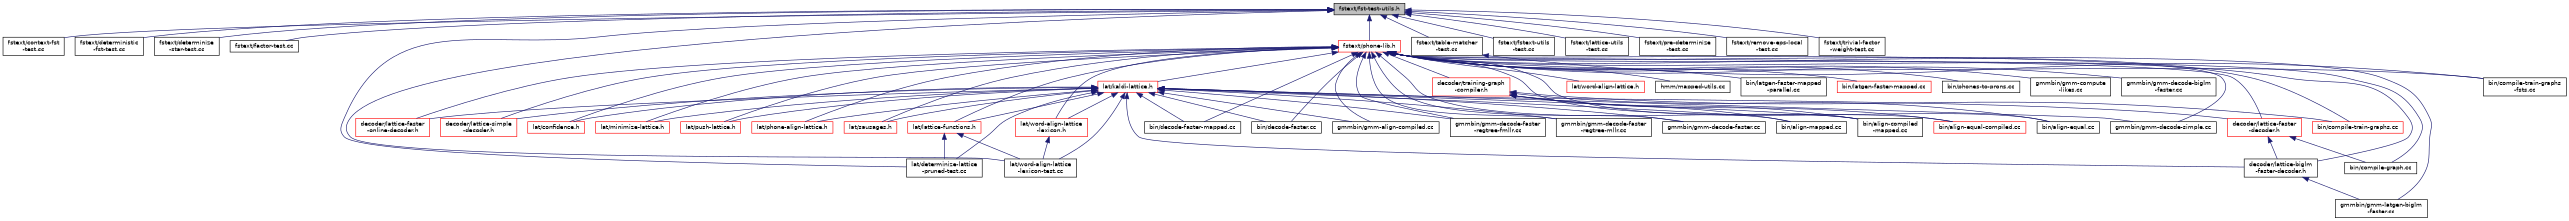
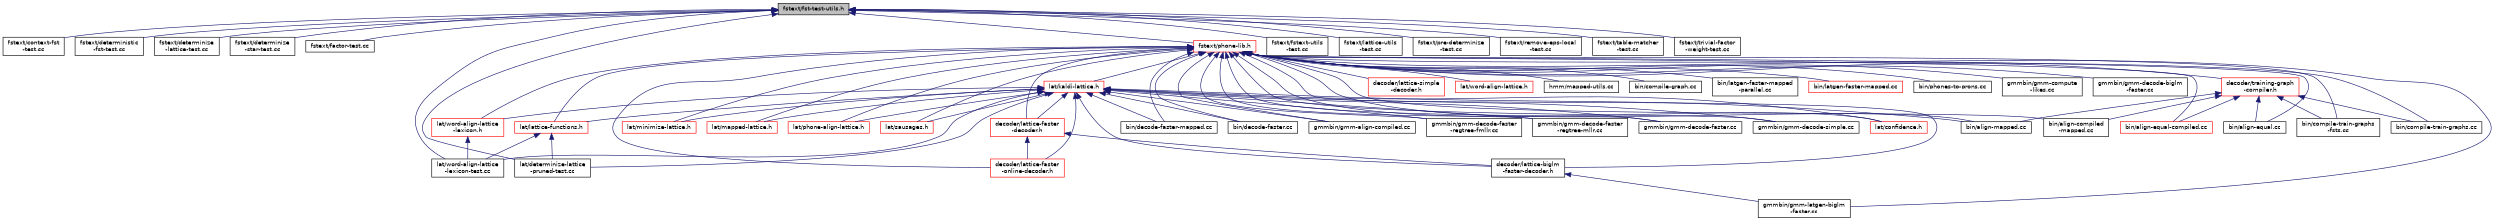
  digraph {
    node [color=black fillcolor=white fontname=Helvetica fontsize=10 shape=record style=filled]
    edge [color=midnightblue dir=back fontname=Helvetica fontsize=10 labelfontname=Helvetica labelfontsize=10 style=solid]
    n1 [fillcolor=grey75 fontcolor=black height=0.2 label="fstext/fst-test-utils.h" width=0.4]
    n2 [height=0.2 label="fstext/context-fst\l-test.cc" width=0.4]
    n3 [height=0.2 label="fstext/deterministic\l-fst-test.cc" width=0.4]
+   n4 [height=0.2 label="fstext/determinize\l-lattice-test.cc" width=0.4]
    n5 [height=0.2 label="fstext/determinize\l-star-test.cc" width=0.4]
    n6 [height=0.2 label="fstext/factor-test.cc" width=0.4]
    n7 [color=red height=0.2 label="fstext/phone-lib.h" width=0.4]
    n8 [height=0.2 label="lat/determinize-lattice\l-pruned-test.cc" width=0.4]
    n9 [height=0.2 label="lat/word-align-lattice\l-lexicon-test.cc" width=0.4]
    n10 [height=0.2 label="fstext/fstext-utils\l-test.cc" width=0.4]
    n11 [height=0.2 label="fstext/lattice-utils\l-test.cc" width=0.4]
    n12 [height=0.2 label="fstext/pre-determinize\l-test.cc" width=0.4]
    n13 [height=0.2 label="fstext/remove-eps-local\l-test.cc" width=0.4]
    n14 [height=0.2 label="fstext/table-matcher\l-test.cc" width=0.4]
    n15 [height=0.2 label="fstext/trivial-factor\l-weight-test.cc" width=0.4]
    n16 [color=red height=0.2 label="lat/kaldi-lattice.h" width=0.4]
    n17 [color=red height=0.2 label="decoder/lattice-faster\l-decoder.h" width=0.4]
    n18 [height=0.2 label="decoder/lattice-biglm\l-faster-decoder.h" width=0.4]
    n19 [height=0.2 label="gmmbin/gmm-latgen-biglm\l-faster.cc" width=0.4]
    n20 [color=red height=0.2 label="decoder/lattice-faster\l-online-decoder.h" width=0.4]
    n21 [color=red height=0.2 label="decoder/lattice-simple\l-decoder.h" width=0.4]
    n22 [color=red height=0.2 label="lat/lattice-functions.h" width=0.4]
    n23 [color=red height=0.2 label="lat/confidence.h" width=0.4]
    n24 [color=red height=0.2 label="lat/minimize-lattice.h" width=0.4]
-   n25 [color=red height=0.2 label="lat/push-lattice.h" width=0.4]
+   n25 [color=red height=0.2 label="lat/mapped-lattice.h" width=0.4]
    n26 [color=red height=0.2 label="lat/phone-align-lattice.h" width=0.4]
    n27 [color=red height=0.2 label="lat/sausages.h" width=0.4]
    n28 [color=red height=0.2 label="lat/word-align-lattice\l-lexicon.h" width=0.4]
    n29 [color=red height=0.2 label="lat/word-align-lattice.h" width=0.4]
    n30 [height=0.2 label="bin/align-compiled\l-mapped.cc" width=0.4]
    n31 [height=0.2 label="bin/align-mapped.cc" width=0.4]
    n32 [height=0.2 label="bin/decode-faster-mapped.cc" width=0.4]
    n33 [height=0.2 label="bin/decode-faster.cc" width=0.4]
    n34 [height=0.2 label="gmmbin/gmm-align-compiled.cc" width=0.4]
    n35 [height=0.2 label="gmmbin/gmm-decode-faster\l-regtree-fmllr.cc" width=0.4]
    n36 [height=0.2 label="gmmbin/gmm-decode-faster\l-regtree-mllr.cc" width=0.4]
    n37 [height=0.2 label="gmmbin/gmm-decode-faster.cc" width=0.4]
    n38 [height=0.2 label="gmmbin/gmm-decode-simple.cc" width=0.4]
    n39 [height=0.2 label="hmm/mapped-utils.cc" width=0.4]
    n40 [color=red height=0.2 label="decoder/training-graph\l-compiler.h" width=0.4]
    n41 [color=red height=0.2 label="bin/align-equal-compiled.cc" width=0.4]
    n42 [height=0.2 label="bin/align-equal.cc" width=0.4]
    n43 [height=0.2 label="bin/compile-train-graphs\l-fsts.cc" width=0.4]
-   n44 [color=red height=0.2 label="bin/compile-train-graphs.cc" width=0.4]
+   n44 [height=0.2 label="bin/compile-train-graphs.cc" width=0.4]
    n45 [height=0.2 label="bin/compile-graph.cc" width=0.4]
    n46 [height=0.2 label="bin/latgen-faster-mapped\l-parallel.cc" width=0.4]
    n47 [color=red height=0.2 label="bin/latgen-faster-mapped.cc" width=0.4]
    n48 [height=0.2 label="bin/phones-to-prons.cc" width=0.4]
    n49 [height=0.2 label="gmmbin/gmm-compute\l-likes.cc" width=0.4]
    n50 [height=0.2 label="gmmbin/gmm-decode-biglm\l-faster.cc" width=0.4]
    n1 -> n2
    n1 -> n3
+   n1 -> n4
    n1 -> n5
    n1 -> n6
    n1 -> n7
    n1 -> n8
    n1 -> n9
    n1 -> n10
    n1 -> n11
    n1 -> n12
    n1 -> n13
    n1 -> n14
    n1 -> n15
    n7 -> n16
    n7 -> n17
    n7 -> n18
    n7 -> n19
    n7 -> n20
    n7 -> n21
    n7 -> n22
    n7 -> n23
    n7 -> n24
    n7 -> n25
    n7 -> n26
    n7 -> n27
    n7 -> n28
    n7 -> n29
    n7 -> n30
+   n7 -> n31
    n7 -> n32
    n7 -> n33
    n7 -> n34
    n7 -> n35
    n7 -> n36
    n7 -> n37
    n7 -> n38
    n7 -> n39
    n7 -> n40
    n7 -> n41
    n7 -> n42
    n7 -> n43
    n7 -> n44
    n7 -> n45
    n7 -> n46
    n7 -> n47
    n7 -> n48
    n7 -> n49
    n7 -> n50
    n16 -> n8
    n16 -> n9
    n16 -> n17
    n16 -> n18
    n16 -> n20
-   n16 -> n21
    n16 -> n22
    n16 -> n23
    n16 -> n24
    n16 -> n25
    n16 -> n26
    n16 -> n27
    n16 -> n28
-   n16 -> n30
    n16 -> n31
    n16 -> n32
    n16 -> n33
    n16 -> n34
    n16 -> n35
    n16 -> n36
    n16 -> n37
    n16 -> n38
    n17 -> n18
-   n17 -> n45
+   n17 -> n20
    n18 -> n19
    n22 -> n8
    n22 -> n9
    n28 -> n9
    n40 -> n30
    n40 -> n31
    n40 -> n41
    n40 -> n42
-   n14 -> n43
+   n40 -> n43
    n40 -> n44
  }
